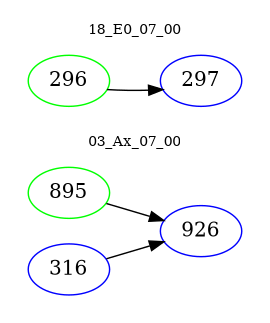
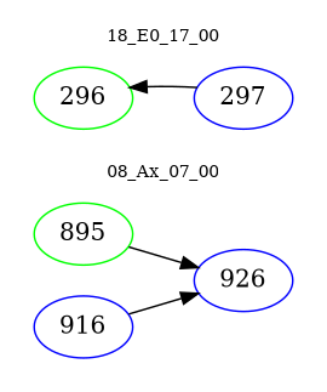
  digraph {
    rankdir=LR
    node [color=blue]
    edge [color=black]
    n1 [color=green label=895]
-   n2 [label=316]
+   n2 [label=916]
    n3 [label=926]
    n4 [color=green label=296]
    n5 [label=297]
    subgraph cluster_1 {
      color=white
      fontsize=10
-     label="03_Ax_07_00"
+     label="08_Ax_07_00"
      n1
      n2
      n3
    }
    subgraph cluster_2 {
      color=white
      fontsize=10
-     label="18_E0_07_00"
+     label="18_E0_17_00"
      n4
      n5
    }
    n1 -> n3
    n2 -> n3
-   n4 -> n5
+   n5 -> n4
  }
